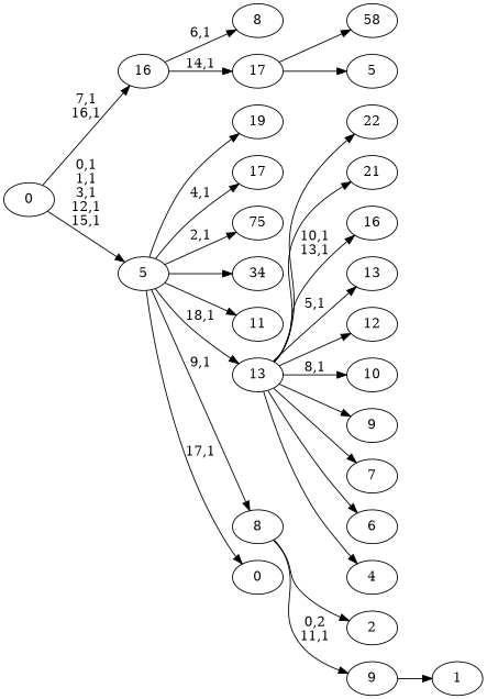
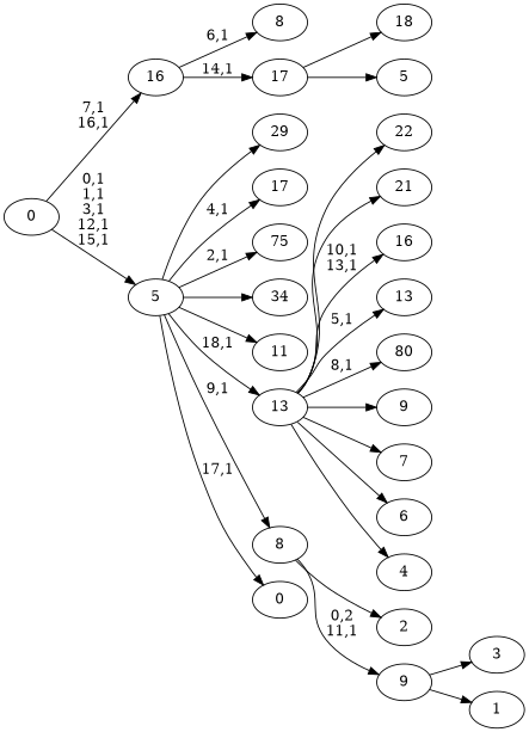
  digraph {
    rankdir=LR
    n1 [label=22]
    n2 [label=21]
-   n3 [label=19]
-   n4 [label=58]
+   n3 [label=29]
+   n4 [label=18]
    n5 [label=17]
    n6 [label=16]
    n7 [label=75]
    n8 [label=34]
    n9 [label=13]
-   n10 [label=12]
    n11 [label=11]
-   n12 [label=10]
+   n12 [label=80]
    n13 [label=9]
    n14 [label=8]
    n15 [label=7]
    n16 [label=6]
    n17 [label=5]
    17
    16
    n20 [label=4]
    13
+   n22 [label=3]
    n23 [label=2]
    n24 [label=1]
    9
    8
    n27 [label=0]
    5
    0
    17 -> n4
    17 -> n17
    16 -> n14 [label="6,1"]
    16 -> 17 [label="14,1"]
    13 -> n1
    13 -> n2
    13 -> n6 [label="10,1\n13,1"]
    13 -> n9 [label="5,1"]
-   13 -> n10
    13 -> n12 [label="8,1"]
    13 -> n13
    13 -> n15
    13 -> n16
    13 -> n20
+   9 -> n22
    9 -> n24
    8 -> n23
    8 -> 9 [label="0,2\n11,1"]
    5 -> n3
    5 -> n5 [label="4,1"]
    5 -> n7 [label="2,1"]
    5 -> n8
    5 -> n11
    5 -> 13 [label="18,1"]
    5 -> 8 [label="9,1"]
    5 -> n27 [label="17,1"]
    0 -> 16 [label="7,1\n16,1"]
    0 -> 5 [label="0,1\n1,1\n3,1\n12,1\n15,1"]
  }
